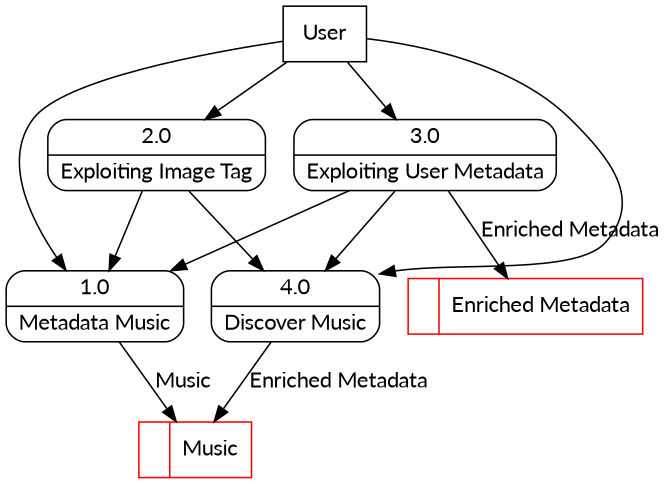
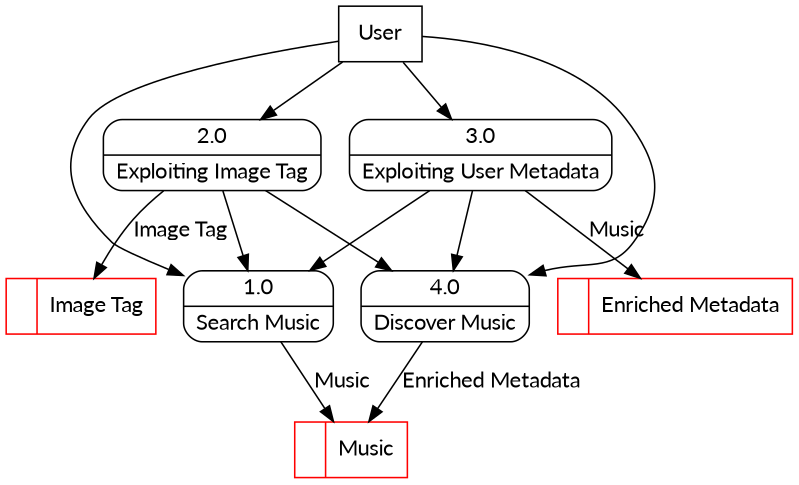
  digraph {
    fontname=Lato
    node [fontname=Lato shape=Mrecord]
    edge [fontname=Lato]
+   n1 [color=red label="<f0>  |<f1> Image Tag " shape=record]
    n2 [color=red label="<f0>  |<f1> Music " shape=record]
    n3 [color=red label="<f0>  |<f1> Enriched Metadata " shape=record]
    n4 [label=User shape=box]
-   n5 [label="{<f0> 1.0|<f1> Metadata Music }"]
+   n5 [label="{<f0> 1.0|<f1> Search Music }"]
    n6 [label="{<f0> 2.0|<f1> Exploiting Image Tag }"]
    n7 [label="{<f0> 3.0|<f1> Exploiting User Metadata }"]
    n8 [label="{<f0> 4.0|<f1> Discover Music }"]
    n4 -> n5
    n4 -> n6
    n4 -> n7
    n4 -> n8
    n5 -> n2 [label=Music]
+   n6 -> n1 [label="Image Tag"]
    n6 -> n5
    n6 -> n8
-   n7 -> n3 [label="Enriched Metadata"]
+   n7 -> n3 [label=Music]
    n7 -> n5
    n7 -> n8
    n8 -> n2 [label="Enriched Metadata"]
  }
